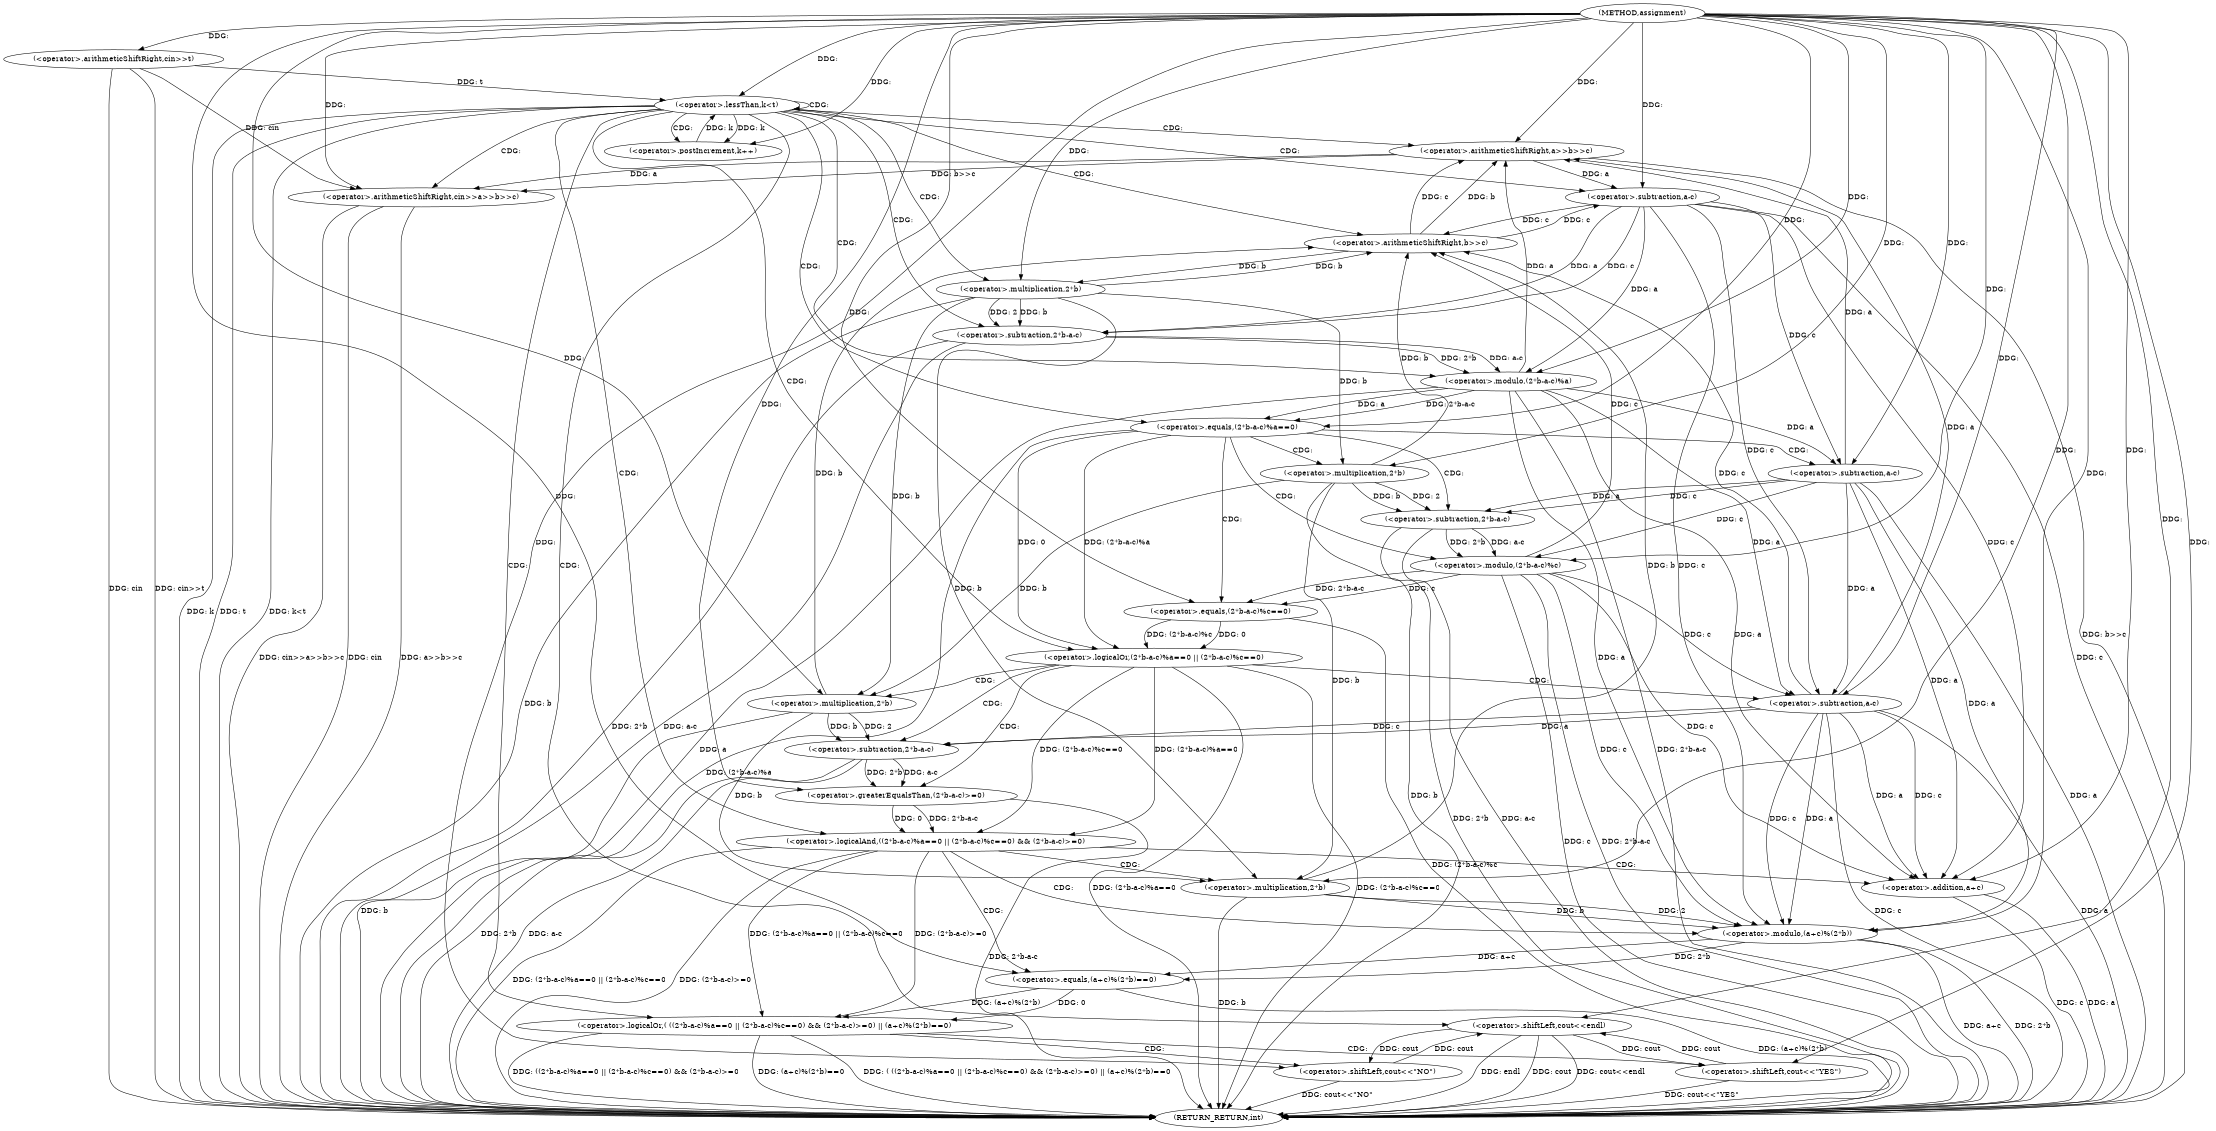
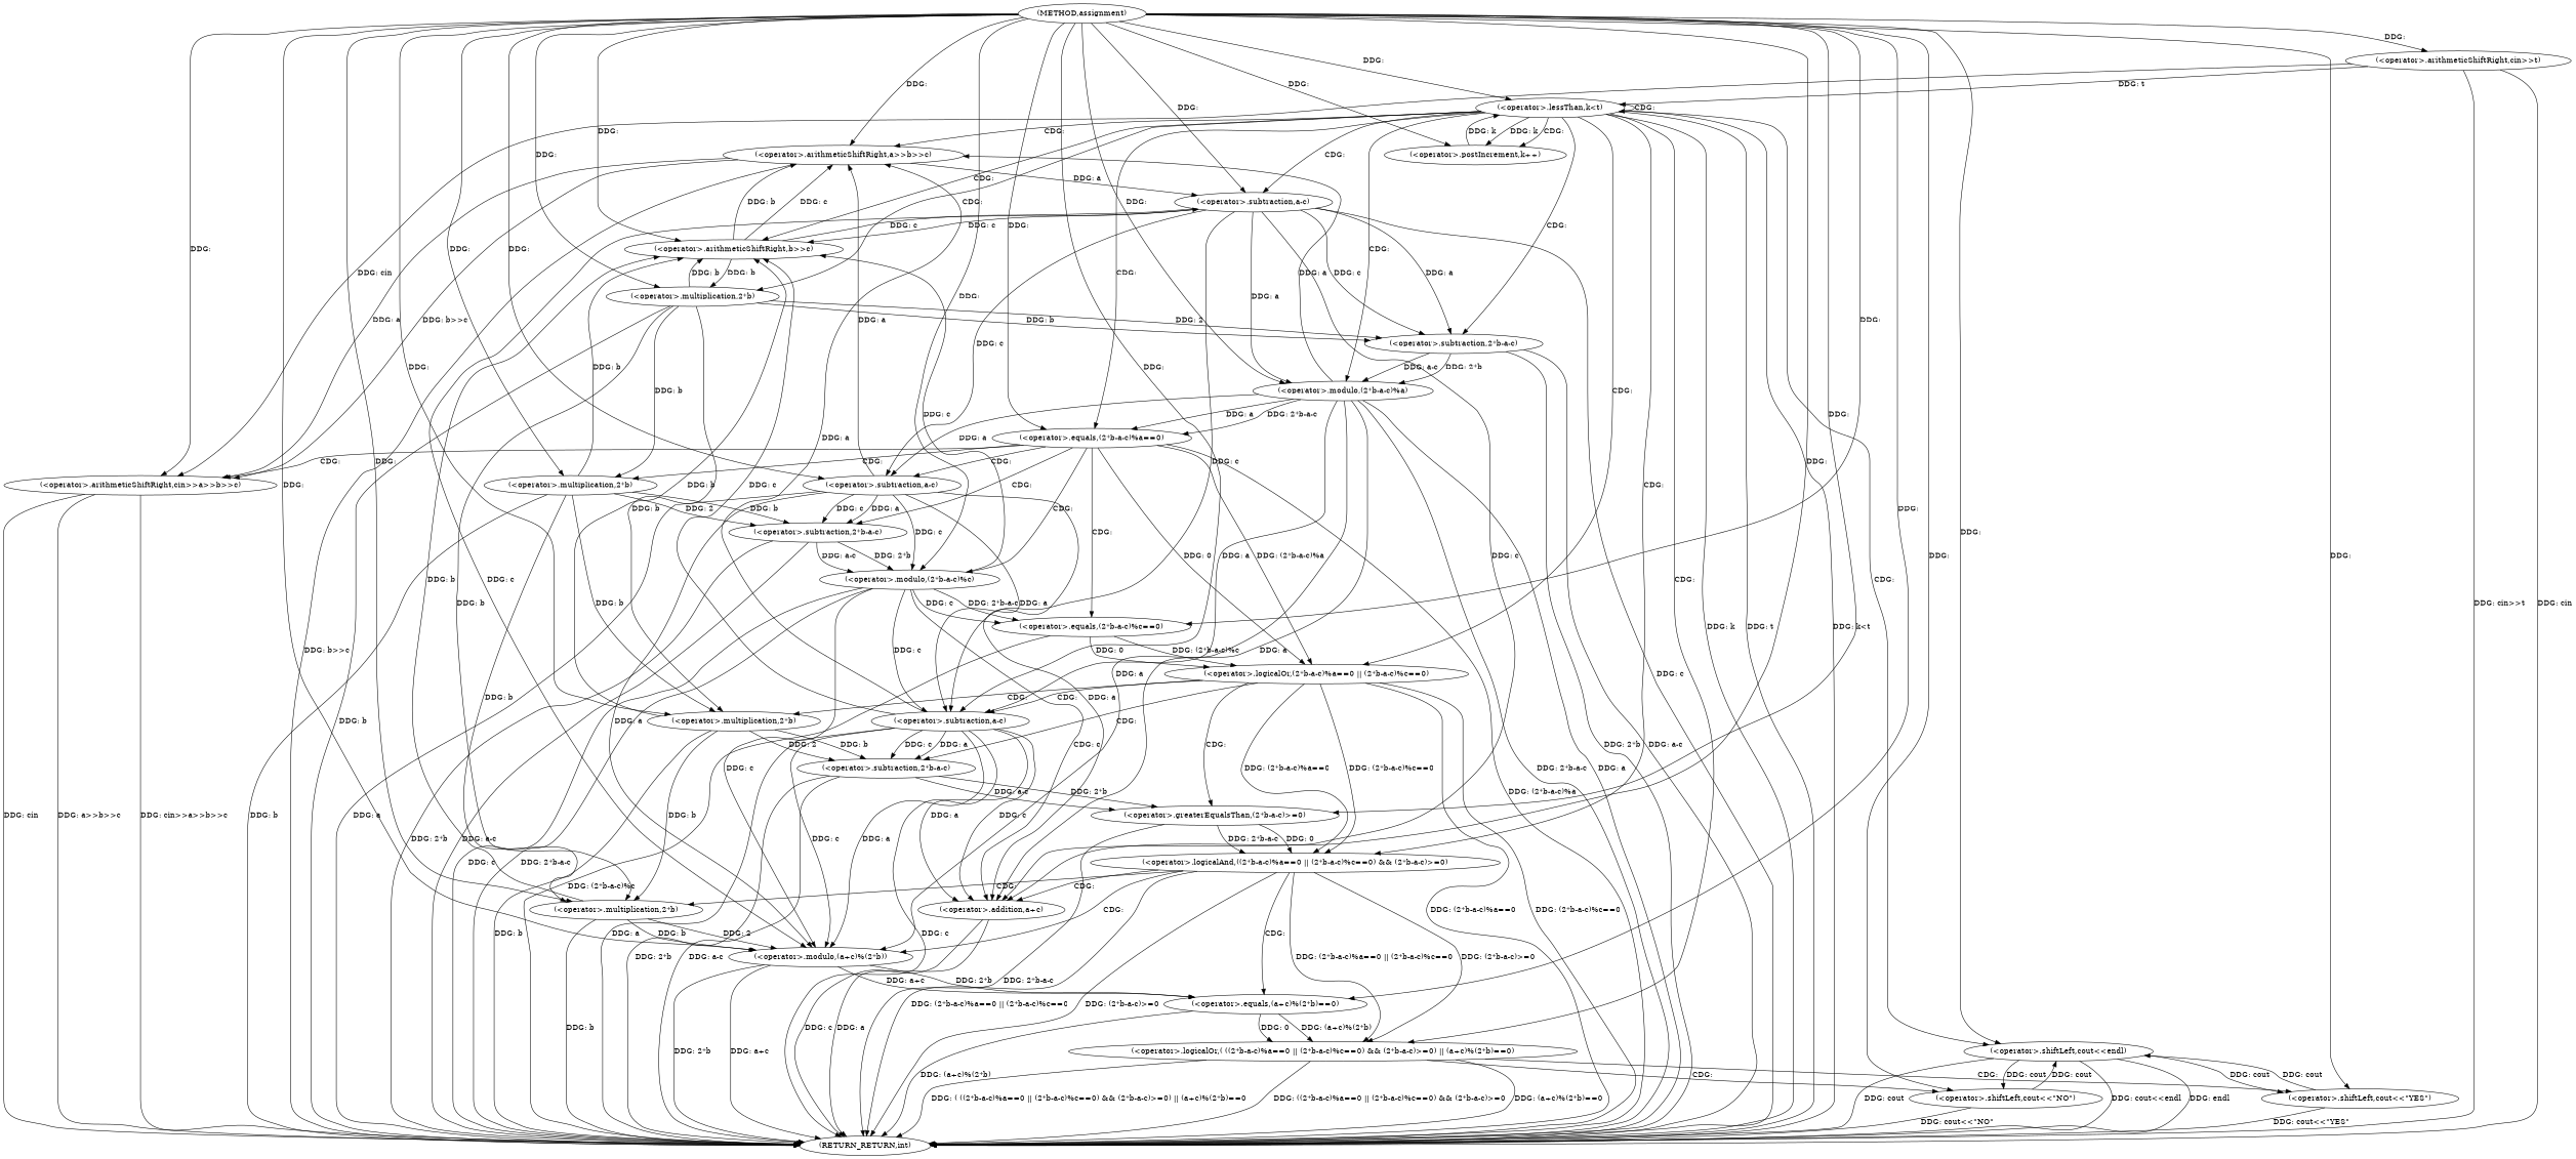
  digraph {
    n1 [label="(METHOD,assignment)"]
    n2 [label="(<operator>.arithmeticShiftRight,cin>>t)"]
    n3 [label="(<operator>.lessThan,k<t)"]
    n4 [label="(<operator>.postIncrement,k++)"]
    n5 [label="(<operator>.arithmeticShiftRight,cin>>a>>b>>c)"]
    n6 [label="(<operator>.shiftLeft,cout<<endl)"]
    n7 [label="(<operator>.arithmeticShiftRight,a>>b>>c)"]
    n8 [label="(<operator>.shiftLeft,cout<<\"YES\")"]
    n9 [label="(<operator>.arithmeticShiftRight,b>>c)"]
    n10 [label="(<operator>.equals,(a+c)%(2*b)==0)"]
    n11 [label="(<operator>.shiftLeft,cout<<\"NO\")"]
    n12 [label="(<operator>.greaterEqualsThan,(2*b-a-c)>=0)"]
    n13 [label="(<operator>.modulo,(a+c)%(2*b))"]
    n14 [label="(<operator>.equals,(2*b-a-c)%a==0)"]
    n15 [label="(<operator>.equals,(2*b-a-c)%c==0)"]
    n16 [label="(<operator>.addition,a+c)"]
    n17 [label="(<operator>.multiplication,2*b)"]
    n18 [label="(<operator>.modulo,(2*b-a-c)%a)"]
    n19 [label="(<operator>.modulo,(2*b-a-c)%c)"]
    n20 [label="(<operator>.multiplication,2*b)"]
    n21 [label="(<operator>.subtraction,a-c)"]
    n22 [label="(<operator>.multiplication,2*b)"]
    n23 [label="(<operator>.subtraction,a-c)"]
    n24 [label="(<operator>.multiplication,2*b)"]
    n25 [label="(<operator>.subtraction,a-c)"]
    n26 [label="(RETURN_RETURN,int)"]
    n27 [label="(<operator>.logicalOr,( ((2*b-a-c)%a==0 || (2*b-a-c)%c==0) && (2*b-a-c)>=0) || (a+c)%(2*b)==0)"]
    n28 [label="(<operator>.logicalAnd,((2*b-a-c)%a==0 || (2*b-a-c)%c==0) && (2*b-a-c)>=0)"]
    n29 [label="(<operator>.logicalOr,(2*b-a-c)%a==0 || (2*b-a-c)%c==0)"]
    n30 [label="(<operator>.subtraction,2*b-a-c)"]
    n31 [label="(<operator>.subtraction,2*b-a-c)"]
    n32 [label="(<operator>.subtraction,2*b-a-c)"]
    n1 -> n2 [label="DDG: "]
    n1 -> n3 [label="DDG: "]
    n1 -> n4 [label="DDG: "]
    n1 -> n5 [label="DDG: "]
    n1 -> n6 [label="DDG: "]
    n1 -> n7 [label="DDG: "]
    n1 -> n8 [label="DDG: "]
+   n1 -> n9 [label="DDG: "]
    n1 -> n10 [label="DDG: "]
    n1 -> n11 [label="DDG: "]
    n1 -> n12 [label="DDG: "]
    n1 -> n13 [label="DDG: "]
    n1 -> n14 [label="DDG: "]
    n1 -> n15 [label="DDG: "]
    n1 -> n16 [label="DDG: "]
    n1 -> n17 [label="DDG: "]
    n1 -> n18 [label="DDG: "]
    n1 -> n19 [label="DDG: "]
    n1 -> n20 [label="DDG: "]
    n1 -> n21 [label="DDG: "]
    n1 -> n22 [label="DDG: "]
    n1 -> n23 [label="DDG: "]
    n1 -> n24 [label="DDG: "]
    n1 -> n25 [label="DDG: "]
    n2 -> n3 [label="DDG: t"]
    n2 -> n5 [label="DDG: cin"]
    n2 -> n26 [label="DDG: cin"]
    n2 -> n26 [label="DDG: cin>>t"]
    n3 -> n3 [label="CDG: "]
    n3 -> n4 [label="DDG: k"]
    n3 -> n4 [label="CDG: "]
-   n3 -> n5 [label="CDG: "]
+   n14 -> n5 [label="CDG: "]
    n3 -> n6 [label="CDG: "]
    n3 -> n7 [label="CDG: "]
    n3 -> n9 [label="CDG: "]
    n3 -> n14 [label="CDG: "]
    n3 -> n18 [label="CDG: "]
    n3 -> n22 [label="CDG: "]
    n3 -> n23 [label="CDG: "]
    n3 -> n26 [label="DDG: k"]
    n3 -> n26 [label="DDG: t"]
    n3 -> n26 [label="DDG: k<t"]
    n3 -> n27 [label="CDG: "]
    n3 -> n28 [label="CDG: "]
    n3 -> n29 [label="CDG: "]
    n3 -> n30 [label="CDG: "]
    n4 -> n3 [label="DDG: k"]
    n5 -> n26 [label="DDG: cin"]
    n5 -> n26 [label="DDG: a>>b>>c"]
    n5 -> n26 [label="DDG: cin>>a>>b>>c"]
    n6 -> n8 [label="DDG: cout"]
    n6 -> n11 [label="DDG: cout"]
    n6 -> n26 [label="DDG: cout"]
    n6 -> n26 [label="DDG: cout<<endl"]
    n6 -> n26 [label="DDG: endl"]
    n7 -> n5 [label="DDG: a"]
    n7 -> n5 [label="DDG: b>>c"]
    n7 -> n23 [label="DDG: a"]
    n7 -> n26 [label="DDG: b>>c"]
    n8 -> n6 [label="DDG: cout"]
    n8 -> n26 [label="DDG: cout<<\"YES\""]
    n9 -> n7 [label="DDG: c"]
    n9 -> n7 [label="DDG: b"]
    n9 -> n22 [label="DDG: b"]
    n9 -> n23 [label="DDG: c"]
    n10 -> n26 [label="DDG: (a+c)%(2*b)"]
    n10 -> n27 [label="DDG: (a+c)%(2*b)"]
    n10 -> n27 [label="DDG: 0"]
    n11 -> n6 [label="DDG: cout"]
    n11 -> n26 [label="DDG: cout<<\"NO\""]
    n12 -> n26 [label="DDG: 2*b-a-c"]
    n12 -> n28 [label="DDG: 2*b-a-c"]
    n12 -> n28 [label="DDG: 0"]
    n13 -> n10 [label="DDG: 2*b"]
    n13 -> n10 [label="DDG: a+c"]
    n13 -> n26 [label="DDG: a+c"]
    n13 -> n26 [label="DDG: 2*b"]
    n14 -> n15 [label="CDG: "]
    n14 -> n19 [label="CDG: "]
    n14 -> n24 [label="CDG: "]
    n14 -> n25 [label="CDG: "]
    n14 -> n26 [label="DDG: (2*b-a-c)%a"]
    n14 -> n29 [label="DDG: 0"]
    n14 -> n29 [label="DDG: (2*b-a-c)%a"]
    n14 -> n31 [label="CDG: "]
    n15 -> n26 [label="DDG: (2*b-a-c)%c"]
    n15 -> n29 [label="DDG: 0"]
    n15 -> n29 [label="DDG: (2*b-a-c)%c"]
    n16 -> n26 [label="DDG: a"]
    n16 -> n26 [label="DDG: c"]
    n17 -> n9 [label="DDG: b"]
    n17 -> n13 [label="DDG: b"]
    n17 -> n13 [label="DDG: 2"]
    n17 -> n26 [label="DDG: b"]
    n18 -> n7 [label="DDG: a"]
    n18 -> n13 [label="DDG: a"]
    n18 -> n14 [label="DDG: a"]
    n18 -> n14 [label="DDG: 2*b-a-c"]
    n18 -> n16 [label="DDG: a"]
    n18 -> n21 [label="DDG: a"]
    n18 -> n25 [label="DDG: a"]
    n18 -> n26 [label="DDG: 2*b-a-c"]
    n18 -> n26 [label="DDG: a"]
    n19 -> n9 [label="DDG: c"]
    n19 -> n13 [label="DDG: c"]
    n19 -> n15 [label="DDG: 2*b-a-c"]
    n19 -> n15 [label="DDG: c"]
-   n19 -> n16 [label="DDG: c"]
+   n19 -> n16 [label="CDG: c"]
    n19 -> n21 [label="DDG: c"]
    n19 -> n26 [label="DDG: 2*b-a-c"]
    n19 -> n26 [label="DDG: c"]
    n20 -> n9 [label="DDG: b"]
    n20 -> n17 [label="DDG: b"]
    n20 -> n26 [label="DDG: b"]
    n20 -> n32 [label="DDG: 2"]
    n20 -> n32 [label="DDG: b"]
    n21 -> n7 [label="DDG: a"]
    n21 -> n9 [label="DDG: c"]
    n21 -> n13 [label="DDG: c"]
    n21 -> n13 [label="DDG: a"]
    n21 -> n16 [label="DDG: a"]
    n21 -> n16 [label="DDG: c"]
    n21 -> n26 [label="DDG: a"]
    n21 -> n26 [label="DDG: c"]
    n21 -> n32 [label="DDG: c"]
    n21 -> n32 [label="DDG: a"]
    n22 -> n9 [label="DDG: b"]
    n22 -> n17 [label="DDG: b"]
    n22 -> n20 [label="DDG: b"]
    n22 -> n24 [label="DDG: b"]
    n22 -> n26 [label="DDG: b"]
    n22 -> n30 [label="DDG: b"]
    n22 -> n30 [label="DDG: 2"]
    n23 -> n9 [label="DDG: c"]
    n23 -> n13 [label="DDG: c"]
    n23 -> n16 [label="DDG: c"]
    n23 -> n18 [label="DDG: a"]
    n23 -> n21 [label="DDG: c"]
    n23 -> n25 [label="DDG: c"]
    n23 -> n26 [label="DDG: c"]
    n23 -> n30 [label="DDG: a"]
    n23 -> n30 [label="DDG: c"]
    n24 -> n9 [label="DDG: b"]
    n24 -> n17 [label="DDG: b"]
    n24 -> n20 [label="DDG: b"]
    n24 -> n26 [label="DDG: b"]
    n24 -> n31 [label="DDG: b"]
    n24 -> n31 [label="DDG: 2"]
    n25 -> n7 [label="DDG: a"]
    n25 -> n13 [label="DDG: a"]
    n25 -> n16 [label="DDG: a"]
    n25 -> n19 [label="DDG: c"]
    n25 -> n21 [label="DDG: a"]
    n25 -> n26 [label="DDG: a"]
    n25 -> n31 [label="DDG: c"]
    n25 -> n31 [label="DDG: a"]
    n27 -> n8 [label="CDG: "]
    n27 -> n11 [label="CDG: "]
    n27 -> n26 [label="DDG: ((2*b-a-c)%a==0 || (2*b-a-c)%c==0) && (2*b-a-c)>=0"]
    n27 -> n26 [label="DDG: (a+c)%(2*b)==0"]
    n27 -> n26 [label="DDG: ( ((2*b-a-c)%a==0 || (2*b-a-c)%c==0) && (2*b-a-c)>=0) || (a+c)%(2*b)==0"]
    n28 -> n10 [label="CDG: "]
    n28 -> n13 [label="CDG: "]
    n28 -> n16 [label="CDG: "]
    n28 -> n17 [label="CDG: "]
    n28 -> n26 [label="DDG: (2*b-a-c)%a==0 || (2*b-a-c)%c==0"]
    n28 -> n26 [label="DDG: (2*b-a-c)>=0"]
    n28 -> n27 [label="DDG: (2*b-a-c)>=0"]
    n28 -> n27 [label="DDG: (2*b-a-c)%a==0 || (2*b-a-c)%c==0"]
    n29 -> n12 [label="CDG: "]
    n29 -> n20 [label="CDG: "]
    n29 -> n21 [label="CDG: "]
    n29 -> n26 [label="DDG: (2*b-a-c)%a==0"]
    n29 -> n26 [label="DDG: (2*b-a-c)%c==0"]
    n29 -> n28 [label="DDG: (2*b-a-c)%a==0"]
    n29 -> n28 [label="DDG: (2*b-a-c)%c==0"]
    n29 -> n32 [label="CDG: "]
    n30 -> n18 [label="DDG: a-c"]
    n30 -> n18 [label="DDG: 2*b"]
    n30 -> n26 [label="DDG: 2*b"]
    n30 -> n26 [label="DDG: a-c"]
    n31 -> n19 [label="DDG: 2*b"]
    n31 -> n19 [label="DDG: a-c"]
    n31 -> n26 [label="DDG: 2*b"]
    n31 -> n26 [label="DDG: a-c"]
    n32 -> n12 [label="DDG: 2*b"]
    n32 -> n12 [label="DDG: a-c"]
    n32 -> n26 [label="DDG: 2*b"]
    n32 -> n26 [label="DDG: a-c"]
  }
